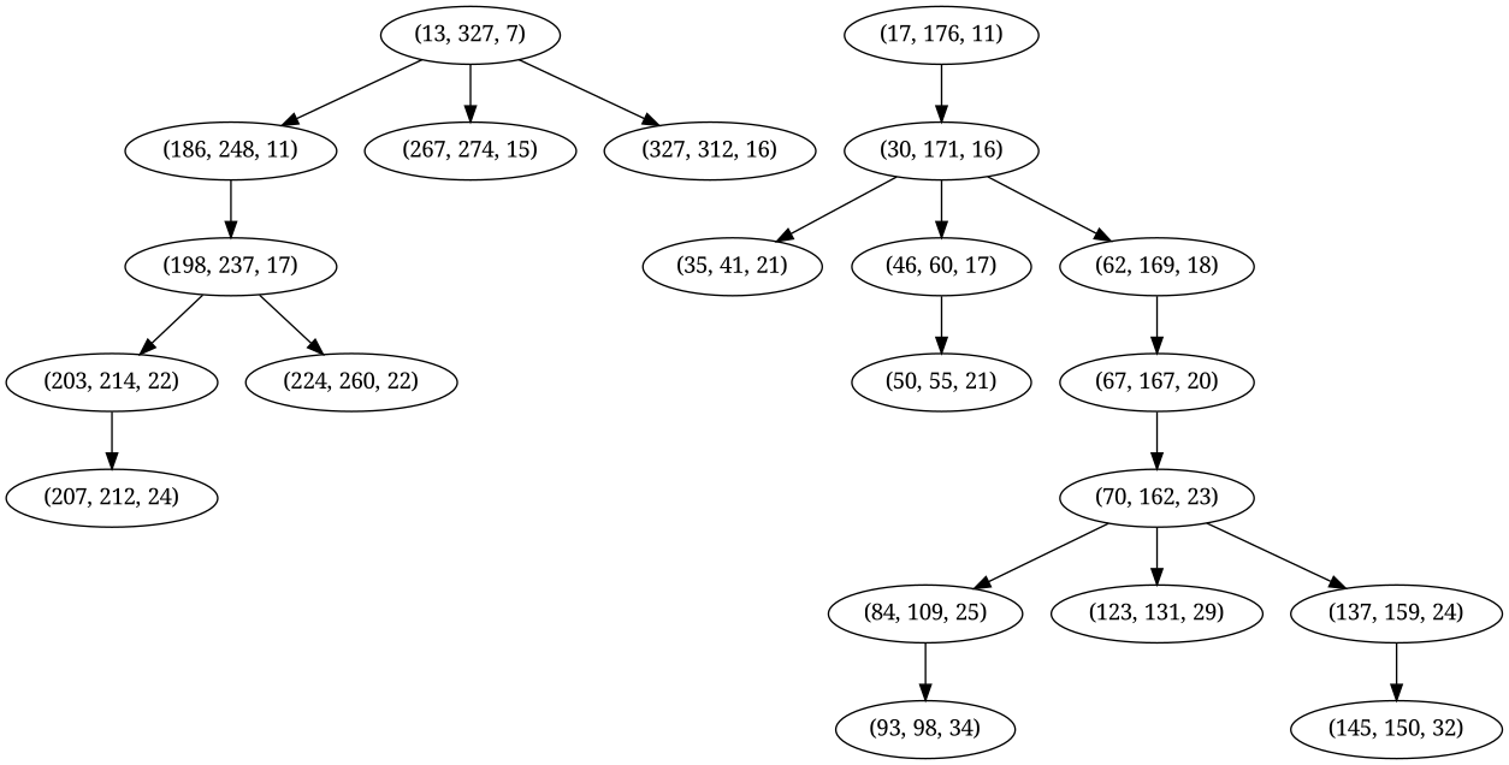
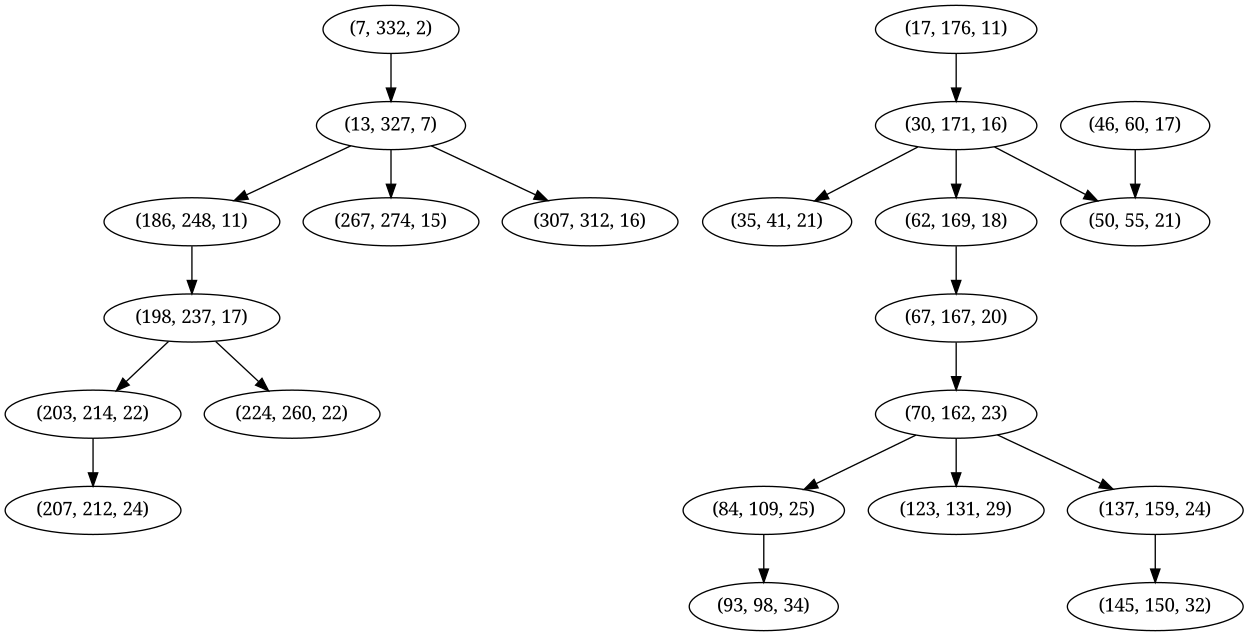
  digraph {
    fontname="Noto Serif"
    node [fontname="Noto Serif"]
    edge [fontname="Noto Serif"]
+   "(7, 332, 2)"
    "(13, 327, 7)"
    "(186, 248, 11)"
    "(267, 274, 15)"
-   "(307, 312, 16)" [label="(327, 312, 16)"]
+   "(307, 312, 16)"
    "(17, 176, 11)"
    "(30, 171, 16)"
    "(198, 237, 17)"
    "(35, 41, 21)"
    "(46, 60, 17)"
    "(62, 169, 18)"
    "(50, 55, 21)"
    "(67, 167, 20)"
    "(70, 162, 23)"
    "(84, 109, 25)"
    "(123, 131, 29)"
    "(137, 159, 24)"
    "(93, 98, 34)"
    "(145, 150, 32)"
    "(203, 214, 22)"
    n21 [label="(224, 260, 22)"]
    "(207, 212, 24)"
+   "(7, 332, 2)" -> "(13, 327, 7)"
    "(13, 327, 7)" -> "(186, 248, 11)"
    "(13, 327, 7)" -> "(267, 274, 15)"
    "(13, 327, 7)" -> "(307, 312, 16)"
    "(186, 248, 11)" -> "(198, 237, 17)"
    "(17, 176, 11)" -> "(30, 171, 16)"
    "(30, 171, 16)" -> "(35, 41, 21)"
-   "(30, 171, 16)" -> "(46, 60, 17)"
+   "(30, 171, 16)" -> "(50, 55, 21)"
    "(30, 171, 16)" -> "(62, 169, 18)"
    "(198, 237, 17)" -> "(203, 214, 22)"
    "(198, 237, 17)" -> n21
    "(46, 60, 17)" -> "(50, 55, 21)"
    "(62, 169, 18)" -> "(67, 167, 20)"
    "(67, 167, 20)" -> "(70, 162, 23)"
    "(70, 162, 23)" -> "(84, 109, 25)"
    "(70, 162, 23)" -> "(123, 131, 29)"
    "(70, 162, 23)" -> "(137, 159, 24)"
    "(84, 109, 25)" -> "(93, 98, 34)"
    "(137, 159, 24)" -> "(145, 150, 32)"
    "(203, 214, 22)" -> "(207, 212, 24)"
  }
